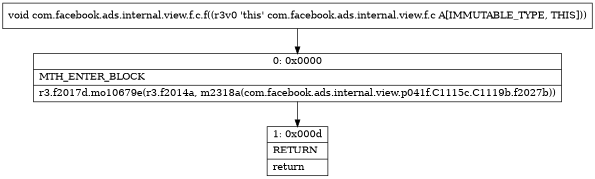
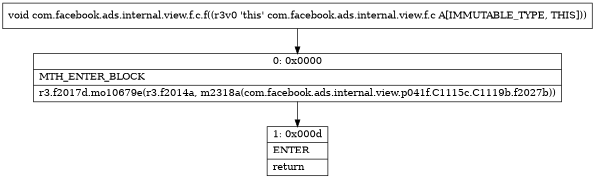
  digraph {
    node [shape=record]
    n1 [label="{0\:\ 0x0000|MTH_ENTER_BLOCK\l|r3.f2017d.mo10679e(r3.f2014a, m2318a(com.facebook.ads.internal.view.p041f.C1115c.C1119b.f2027b))\l}"]
-   n2 [label="{1\:\ 0x000d|RETURN\l|return\l}"]
+   n2 [label="{1\:\ 0x000d|ENTER\l|return\l}"]
    n3 [label="{void com.facebook.ads.internal.view.f.c.f((r3v0 'this' com.facebook.ads.internal.view.f.c A[IMMUTABLE_TYPE, THIS])) }"]
    n1 -> n2
    n3 -> n1
  }
